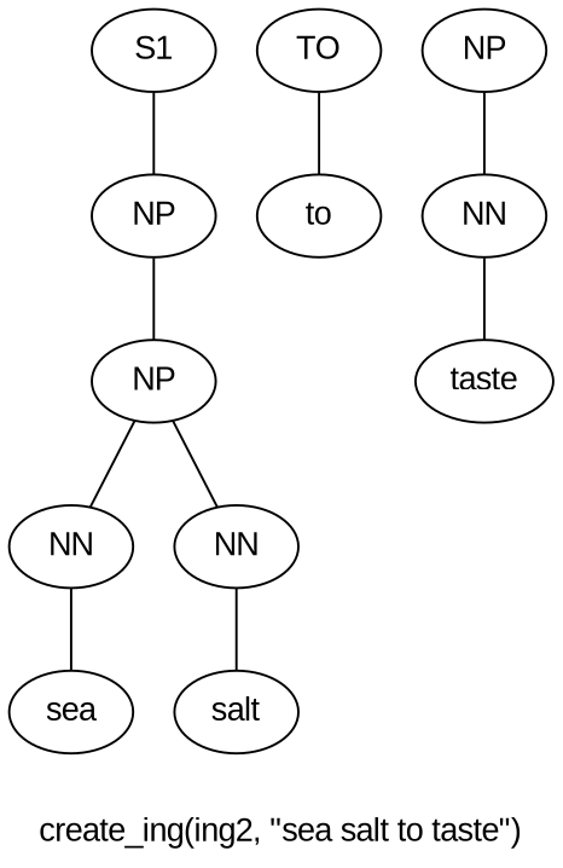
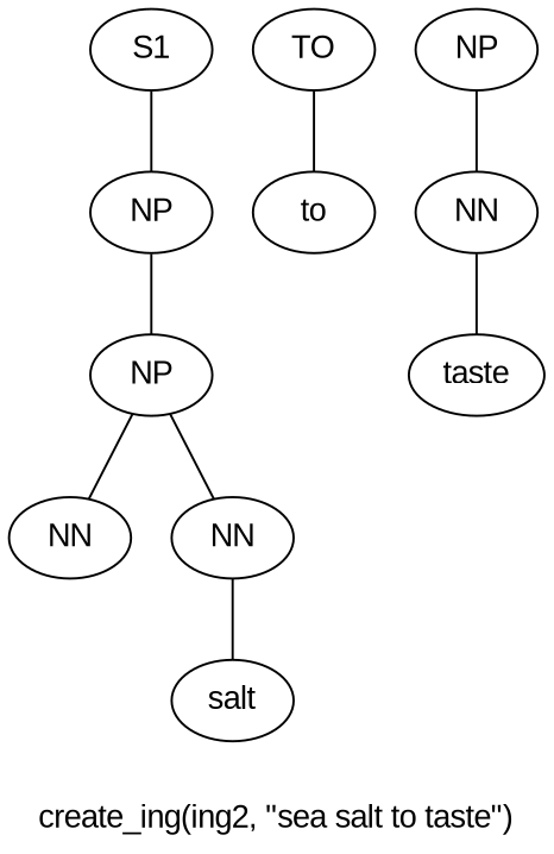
  graph {
    fontname="Liberation Sans"
    label="create_ing(ing2, \"sea salt to taste\")"
    node [fontname="Liberation Sans"]
    edge [fontname="Liberation Sans"]
    n1 [label=S1]
    n2 [label=NP]
    n3 [label=NP]
    n4 [label=NN]
    n5 [label=NN]
-   n6 [label=sea]
    n7 [label=salt]
    n8 [label=TO]
    n9 [label=to]
    n10 [label=NP]
    n11 [label=NN]
    n12 [label=taste]
    n1 -- n2
    n2 -- n3
    n3 -- n4
    n3 -- n5
-   n4 -- n6
    n5 -- n7
    n8 -- n9
    n10 -- n11
    n11 -- n12
  }
